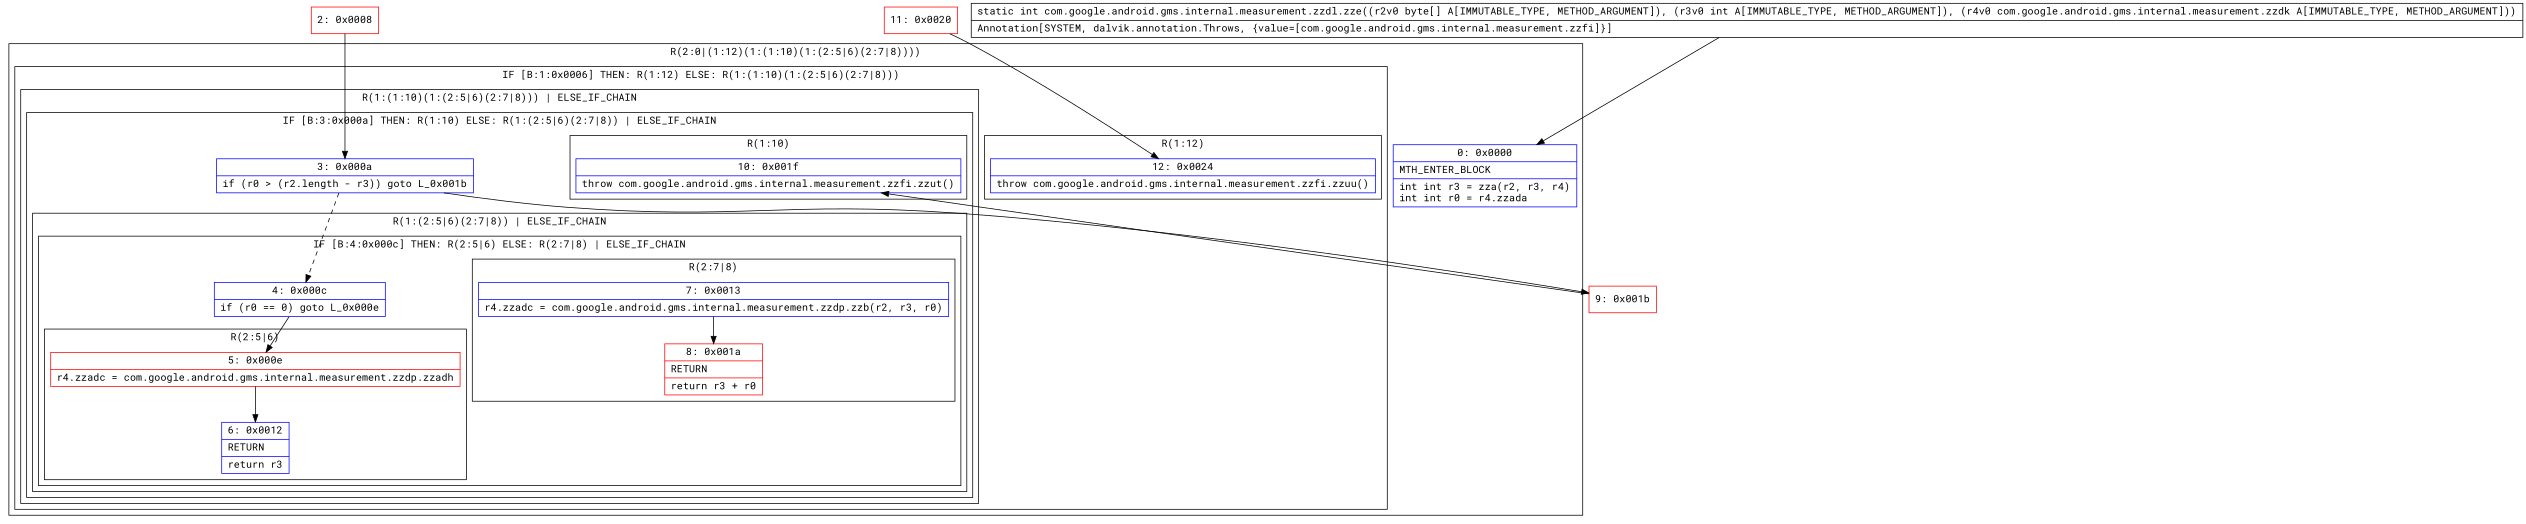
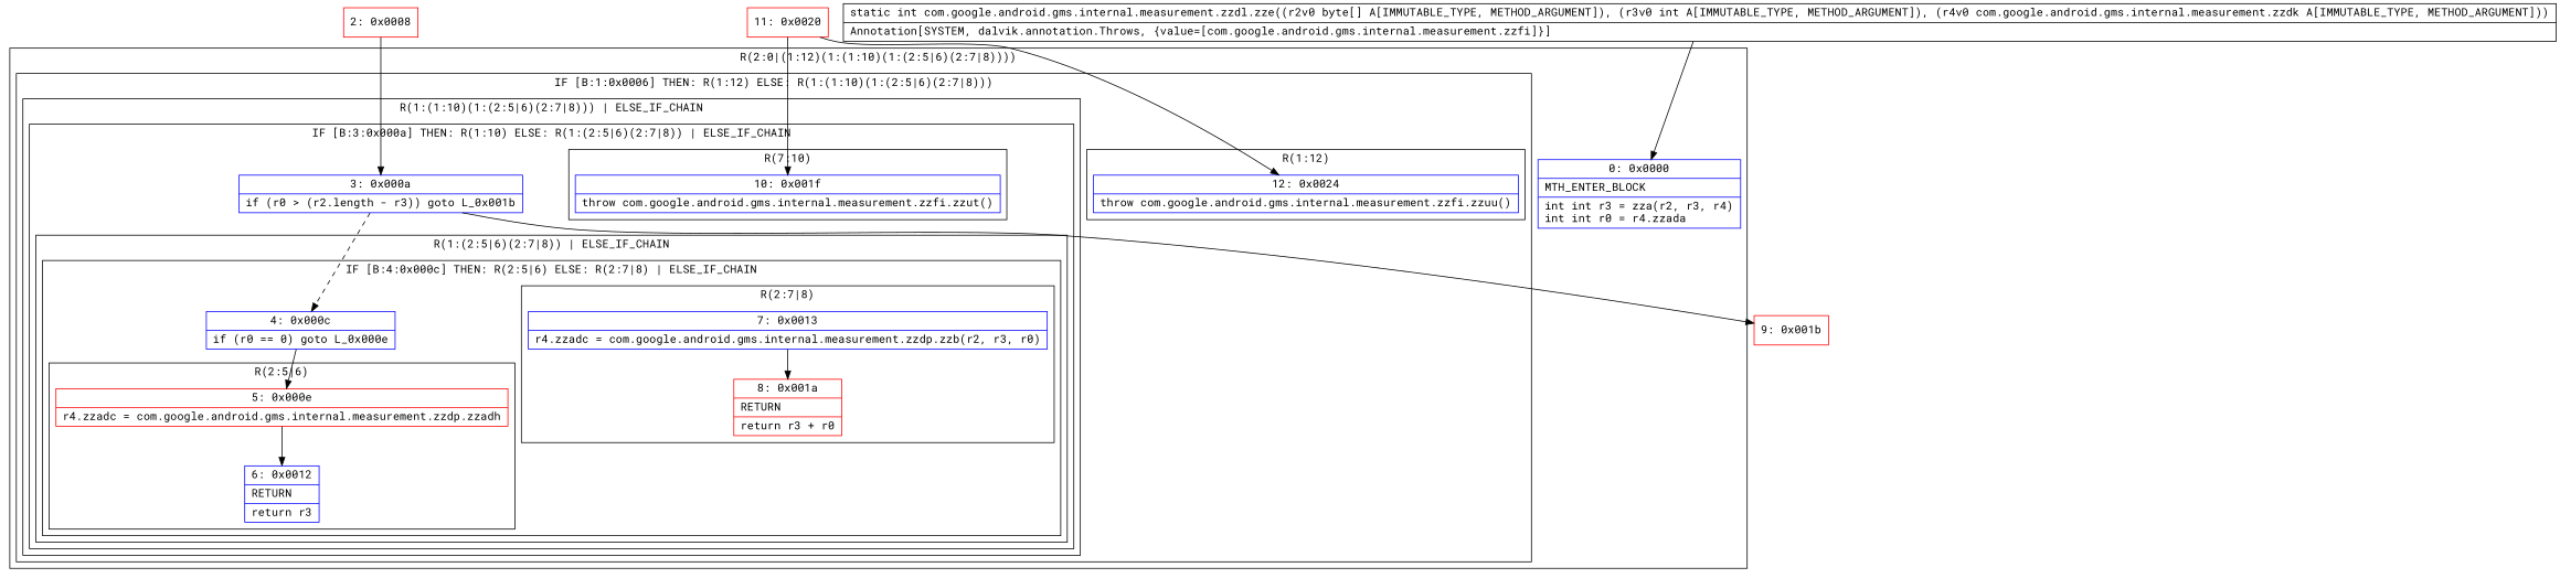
  digraph {
    fontname="Roboto Mono"
    node [color=blue fontname="Roboto Mono" shape=record]
    edge [fontname="Roboto Mono"]
    n1 [label="{12\:\ 0x0024|throw com.google.android.gms.internal.measurement.zzfi.zzuu()\l}"]
    n2 [label="{10\:\ 0x001f|throw com.google.android.gms.internal.measurement.zzfi.zzut()\l}"]
    n3 [color=red label="{5\:\ 0x000e|r4.zzadc = com.google.android.gms.internal.measurement.zzdp.zzadh\l}"]
    n4 [label="{6\:\ 0x0012|RETURN\l|return r3\l}"]
    n5 [label="{7\:\ 0x0013|r4.zzadc = com.google.android.gms.internal.measurement.zzdp.zzb(r2, r3, r0)\l}"]
    n6 [color=red label="{8\:\ 0x001a|RETURN\l|return r3 + r0\l}"]
    n7 [label="{4\:\ 0x000c|if (r0 == 0) goto L_0x000e\l}"]
    n8 [label="{3\:\ 0x000a|if (r0 \> (r2.length \- r3)) goto L_0x001b\l}"]
    n9 [label="{0\:\ 0x0000|MTH_ENTER_BLOCK\l|int int r3 = zza(r2, r3, r4)\lint int r0 = r4.zzada\l}"]
    n10 [color=red label="{9\:\ 0x001b}"]
    n11 [color=red label="{2\:\ 0x0008}"]
    n12 [color=red label="{11\:\ 0x0020}"]
    n13 [label="{static int com.google.android.gms.internal.measurement.zzdl.zze((r2v0 byte[] A[IMMUTABLE_TYPE, METHOD_ARGUMENT]), (r3v0 int A[IMMUTABLE_TYPE, METHOD_ARGUMENT]), (r4v0 com.google.android.gms.internal.measurement.zzdk A[IMMUTABLE_TYPE, METHOD_ARGUMENT]))  | Annotation[SYSTEM, dalvik.annotation.Throws, \{value=[com.google.android.gms.internal.measurement.zzfi]\}]\l}" color=""]
    subgraph cluster_1 {
      label="R(2:0|(1:12)(1:(1:10)(1:(2:5|6)(2:7|8))))"
      n9
      subgraph cluster_2 {
        label="IF [B:1:0x0006] THEN: R(1:12) ELSE: R(1:(1:10)(1:(2:5|6)(2:7|8)))"
        subgraph cluster_3 {
          label="R(1:12)"
          n1
        }
        subgraph cluster_4 {
          label="R(1:(1:10)(1:(2:5|6)(2:7|8))) | ELSE_IF_CHAIN\l"
          subgraph cluster_5 {
            label="IF [B:3:0x000a] THEN: R(1:10) ELSE: R(1:(2:5|6)(2:7|8)) | ELSE_IF_CHAIN\l"
            n8
            subgraph cluster_6 {
-             label="R(1:10)"
+             label="R(7:10)"
              n2
            }
            subgraph cluster_7 {
              label="R(1:(2:5|6)(2:7|8)) | ELSE_IF_CHAIN\l"
              subgraph cluster_8 {
                label="IF [B:4:0x000c] THEN: R(2:5|6) ELSE: R(2:7|8) | ELSE_IF_CHAIN\l"
                n7
                subgraph cluster_9 {
                  label="R(2:5|6)"
                  n3
                  n4
                }
                subgraph cluster_10 {
                  label="R(2:7|8)"
                  n5
                  n6
                }
              }
            }
          }
        }
      }
    }
    n3 -> n4
    n5 -> n6
    n7 -> n3
    n8 -> n7 [style=dashed]
    n8 -> n10
-   n10 -> n2
+   n12 -> n2
    n11 -> n8
    n12 -> n1
    n13 -> n9
  }
